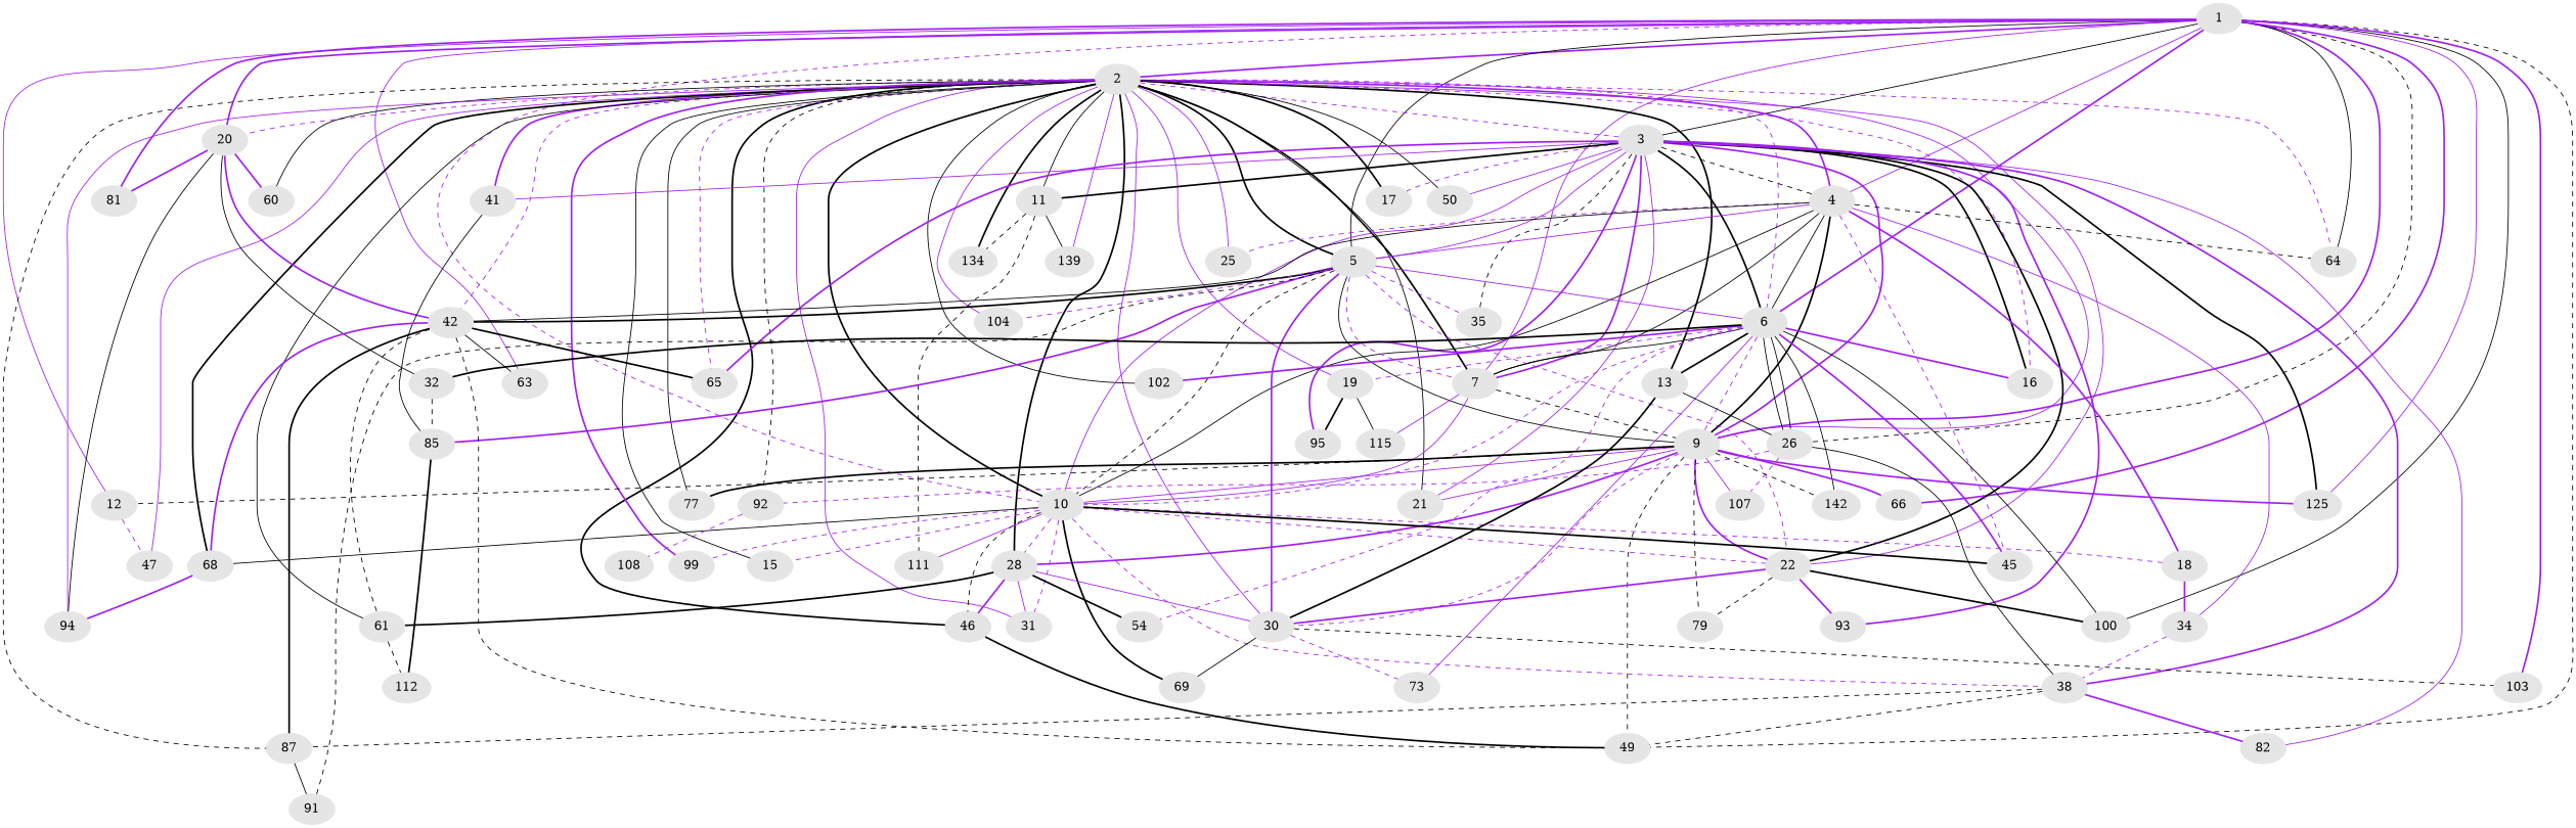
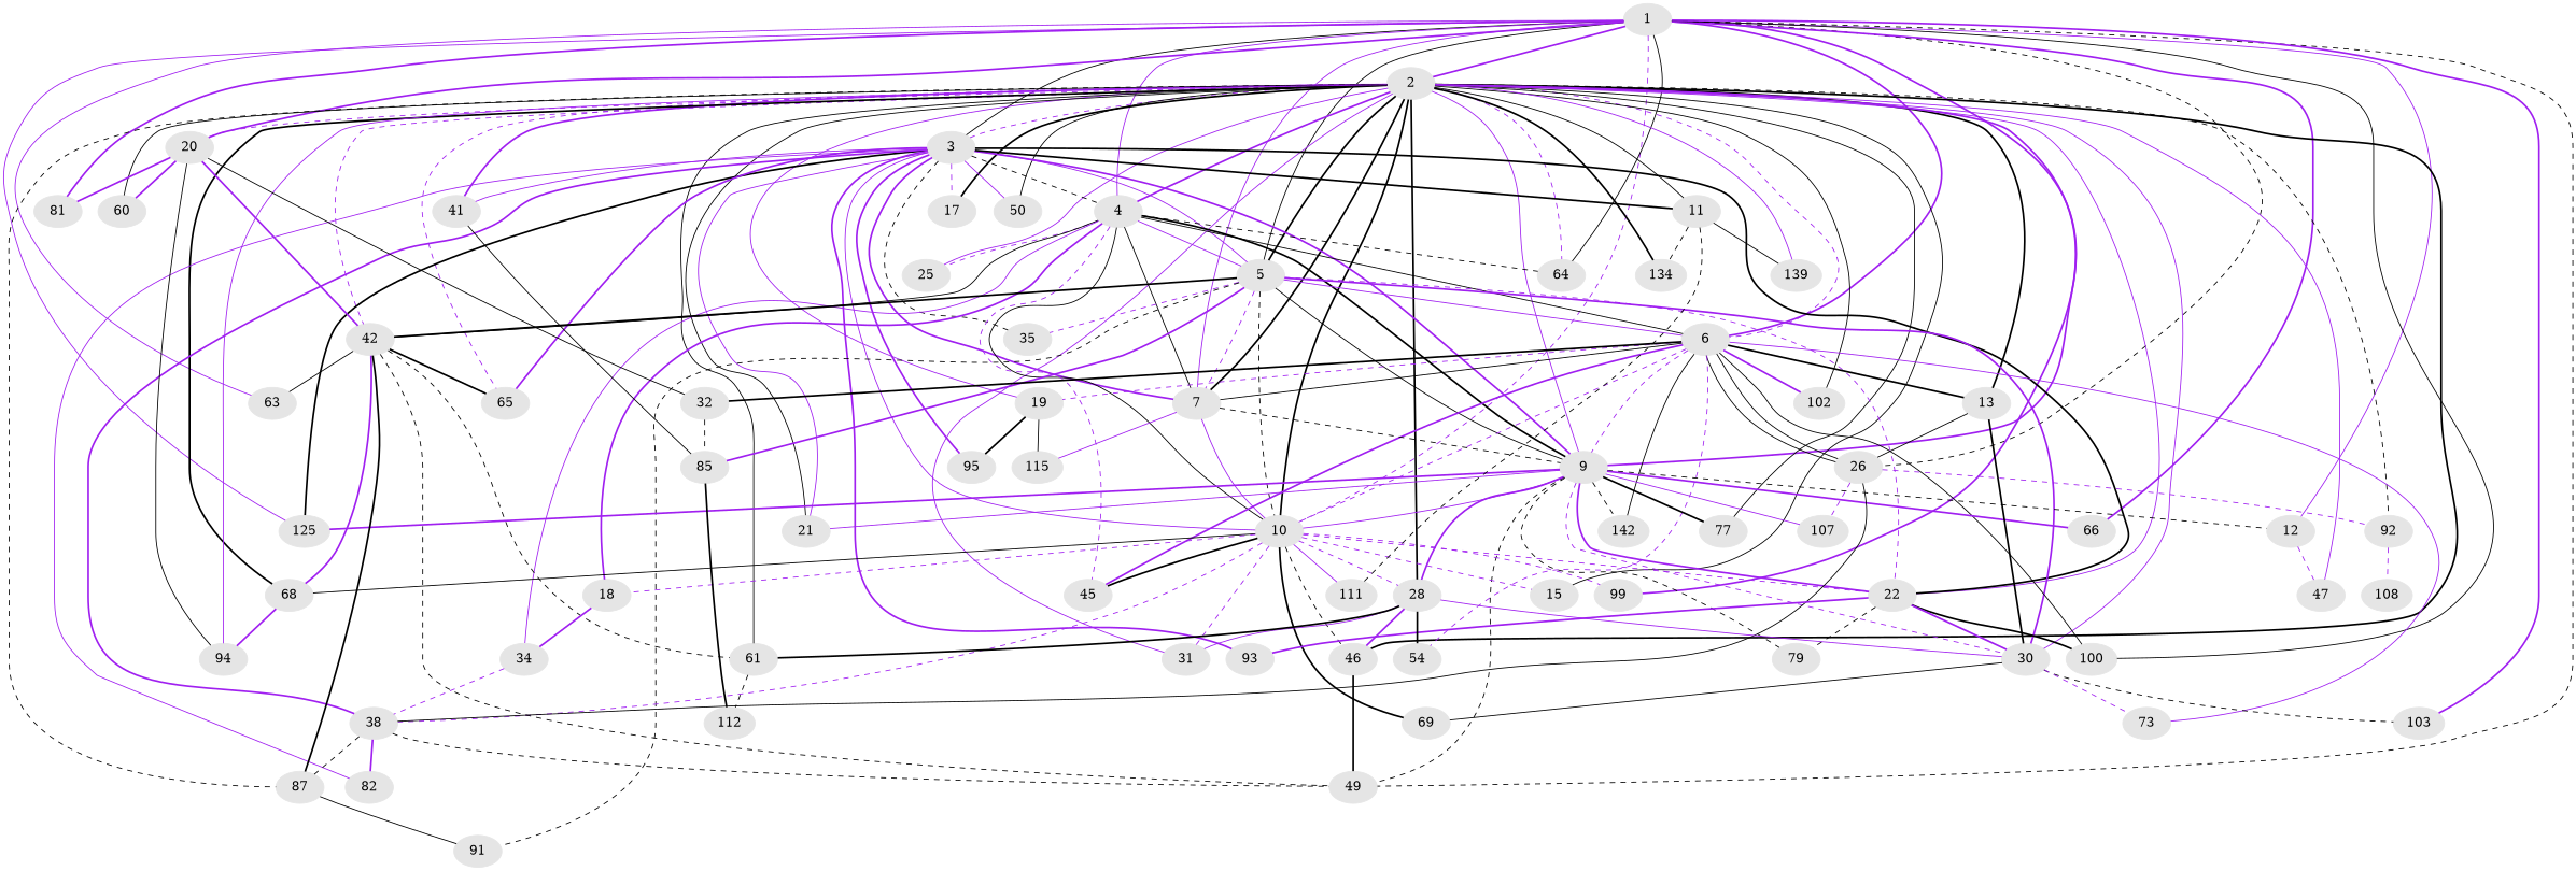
  graph {
    node [color=gray90 style=filled]
    edge [color=purple style=bold]
    1 [super="+40"]
    2 [super="+33+71+88+14+27+48+8+110+89+67+129+90"]
    3 [super="+44"]
    4 [super="+106"]
    5 [super="+29+75"]
    6
    7
    9
    10 [super="+141"]
    12
    20
    26 [super="+53+37"]
    49 [super="+114+52"]
    63
    64 [super="+122"]
    66 [super="+70+98"]
    81
    100
    103
    125 [super="+135"]
    11
    13
    15
-   16 [super="+120"]
    17
    19
    21
    22 [super="+74"]
    25
    28 [super="+83"]
    30 [super="+56+36+39"]
    31 [super="+97"]
    41 [super="+105"]
    42 [super="+72+58+43"]
    46 [super="+78"]
    47 [super="+59"]
    50
    60
    61 [super="+130"]
    65 [super="+132"]
    68
    77
    87
    92
    94
    99 [super="+136"]
    102
-   104
    134
    139
    35
    38 [super="+51"]
    82
    93
    95
    18
    34
    45 [super="+123"]
    85 [super="+117"]
    91
    32
    54
    73
    142
    115
    79
    107
    69
    111
    112
    108
    1 -- 2 [weight=2]
    1 -- 3 [color=black style=solid]
    1 -- 4 [style=solid]
    1 -- 5 [color=black style=solid weight=2]
    1 -- 6
    1 -- 7 [style=solid]
    1 -- 9 [weight=2]
    1 -- 10 [style=dashed]
    1 -- 12 [style=solid]
    1 -- 20
    1 -- 26 [color=black style=dashed]
    1 -- 49 [color=black style=dashed]
    1 -- 63 [style=solid]
    1 -- 64 [color=black style=solid]
    1 -- 66 [weight=2]
    1 -- 81
    1 -- 100 [color=black style=solid]
    1 -- 103
    1 -- 125 [style=solid]
    2 -- 3 [style=dashed weight=5]
    2 -- 4 [weight=3]
    2 -- 5 [color=black weight=4]
    2 -- 6 [style=dashed weight=3]
    2 -- 7 [color=black weight=2]
    2 -- 9 [style=solid weight=5]
    2 -- 10 [color=black weight=5]
    2 -- 20 [style=dashed weight=2]
    2 -- 64 [style=dashed]
    2 -- 11 [color=black style=solid]
    2 -- 13 [color=black]
    2 -- 15 [color=black style=solid]
-   2 -- 16 [style=dashed]
    2 -- 17 [color=black]
    2 -- 19 [style=solid]
    2 -- 21 [color=black style=solid]
    2 -- 22 [style=solid]
    2 -- 25 [style=solid]
    2 -- 28 [color=black weight=3]
    2 -- 30 [style=solid weight=2]
    2 -- 31 [style=solid]
    2 -- 41 [weight=4]
    2 -- 42 [style=dashed weight=2]
    2 -- 46 [color=black weight=2]
    2 -- 47 [style=solid weight=2]
    2 -- 50 [color=black style=solid]
    2 -- 60 [color=black style=solid]
    2 -- 61 [color=black style=solid weight=2]
    2 -- 65 [style=dashed]
    2 -- 68 [color=black]
    2 -- 77 [color=black style=solid]
    2 -- 87 [color=black style=dashed]
    2 -- 92 [color=black style=dashed]
    2 -- 94 [style=solid]
    2 -- 99 [weight=2]
    2 -- 102 [color=black style=solid]
-   2 -- 104 [style=solid]
    2 -- 134 [color=black]
    2 -- 139 [style=solid]
    3 -- 4 [color=black style=dashed]
    3 -- 5 [style=solid]
-   3 -- 6 [color=black weight=2]
    3 -- 7
    3 -- 9
    3 -- 10 [style=solid]
    3 -- 125 [color=black]
    3 -- 11 [color=black]
-   3 -- 16 [color=black]
    3 -- 17 [style=dashed]
    3 -- 21 [style=solid]
    3 -- 22 [color=black]
    3 -- 41 [style=solid]
    3 -- 50 [style=solid]
    3 -- 65
    3 -- 35 [color=black style=dashed]
    3 -- 38 [weight=2]
    3 -- 82 [style=solid]
    3 -- 93
    3 -- 95
    4 -- 5 [style=solid]
    4 -- 6 [color=black style=solid]
    4 -- 7 [color=black style=solid]
    4 -- 9 [color=black weight=2]
    4 -- 10 [color=black style=solid]
    4 -- 64 [color=black style=dashed]
    4 -- 25 [style=dashed]
    4 -- 42 [color=black style=solid]
    4 -- 18
    4 -- 34 [style=solid]
    4 -- 45 [style=dashed]
    5 -- 6 [style=solid]
    5 -- 7 [style=dashed]
    5 -- 9 [color=black style=solid]
    5 -- 10 [color=black style=dashed weight=2]
    5 -- 22 [style=dashed]
    5 -- 30 [weight=2]
    5 -- 42 [color=black]
-   5 -- 104 [style=dashed]
    5 -- 35 [style=dashed]
    5 -- 85
    5 -- 91 [color=black style=dashed]
    6 -- 7 [color=black style=solid]
    6 -- 9 [style=dashed]
    6 -- 10 [style=dashed]
    6 -- 26 [color=black style=solid]
    6 -- 26 [color=black style=solid]
    6 -- 100 [color=black style=solid]
    6 -- 13 [color=black]
-   6 -- 16
    6 -- 19 [style=dashed]
    6 -- 102
    6 -- 45
    6 -- 32 [color=black]
    6 -- 54 [style=dashed]
    6 -- 73 [style=solid]
    6 -- 142 [color=black style=solid]
    7 -- 9 [color=black style=dashed]
    7 -- 10 [style=solid]
    7 -- 115 [style=solid]
    9 -- 10 [style=solid]
    9 -- 12 [color=black style=dashed]
    9 -- 49 [color=black style=dashed]
    9 -- 66 [weight=2]
    9 -- 125
    9 -- 21 [style=solid]
    9 -- 22
    9 -- 28
    9 -- 30 [style=dashed]
    9 -- 77 [color=black]
    9 -- 142 [color=black style=dashed]
    9 -- 79 [color=black style=dashed]
    9 -- 107 [style=solid]
    10 -- 15 [style=dashed]
    10 -- 22 [style=dashed]
    10 -- 28 [style=dashed]
    10 -- 31 [style=dashed]
    10 -- 46 [color=black style=dashed weight=2]
    10 -- 68 [color=black style=solid]
    10 -- 99 [style=dashed]
    10 -- 38 [style=dashed]
    10 -- 18 [style=dashed]
    10 -- 45 [color=black]
    10 -- 69 [color=black]
    10 -- 111 [style=solid]
    12 -- 47 [style=dashed]
    20 -- 81
    20 -- 42
    20 -- 60
    20 -- 94 [color=black style=solid]
    20 -- 32 [color=black style=solid]
    26 -- 92 [style=dashed]
    26 -- 38 [color=black style=solid]
    26 -- 107 [style=dashed]
    11 -- 134 [color=black style=dashed]
    11 -- 139 [color=black style=solid]
    11 -- 111 [color=black style=dashed]
    13 -- 26 [color=black style=solid]
    13 -- 30 [color=black]
    19 -- 95 [color=black]
    19 -- 115 [color=black style=solid]
    22 -- 100 [color=black]
    22 -- 30
    22 -- 93
    22 -- 79 [color=black style=dashed]
    28 -- 30 [style=solid]
    28 -- 31 [style=solid]
    28 -- 46
    28 -- 61 [color=black]
    28 -- 54 [color=black]
    30 -- 103 [color=black style=dashed]
    30 -- 73 [style=dashed]
    30 -- 69 [color=black style=solid]
    41 -- 85 [color=black style=solid]
    42 -- 49 [color=black style=dashed]
    42 -- 63 [color=black style=solid]
    42 -- 61 [color=black style=dashed]
    42 -- 65 [color=black]
    42 -- 68
    42 -- 87 [color=black]
    46 -- 49 [color=black]
    61 -- 112 [color=black style=dashed]
    68 -- 94
    87 -- 91 [color=black style=solid]
    92 -- 108 [style=dashed]
    38 -- 49 [color=black style=dashed]
    38 -- 87 [color=black style=dashed]
    38 -- 82
    18 -- 34
    34 -- 38 [style=dashed]
    85 -- 112 [color=black]
    32 -- 85 [color=black style=dashed]
  }
